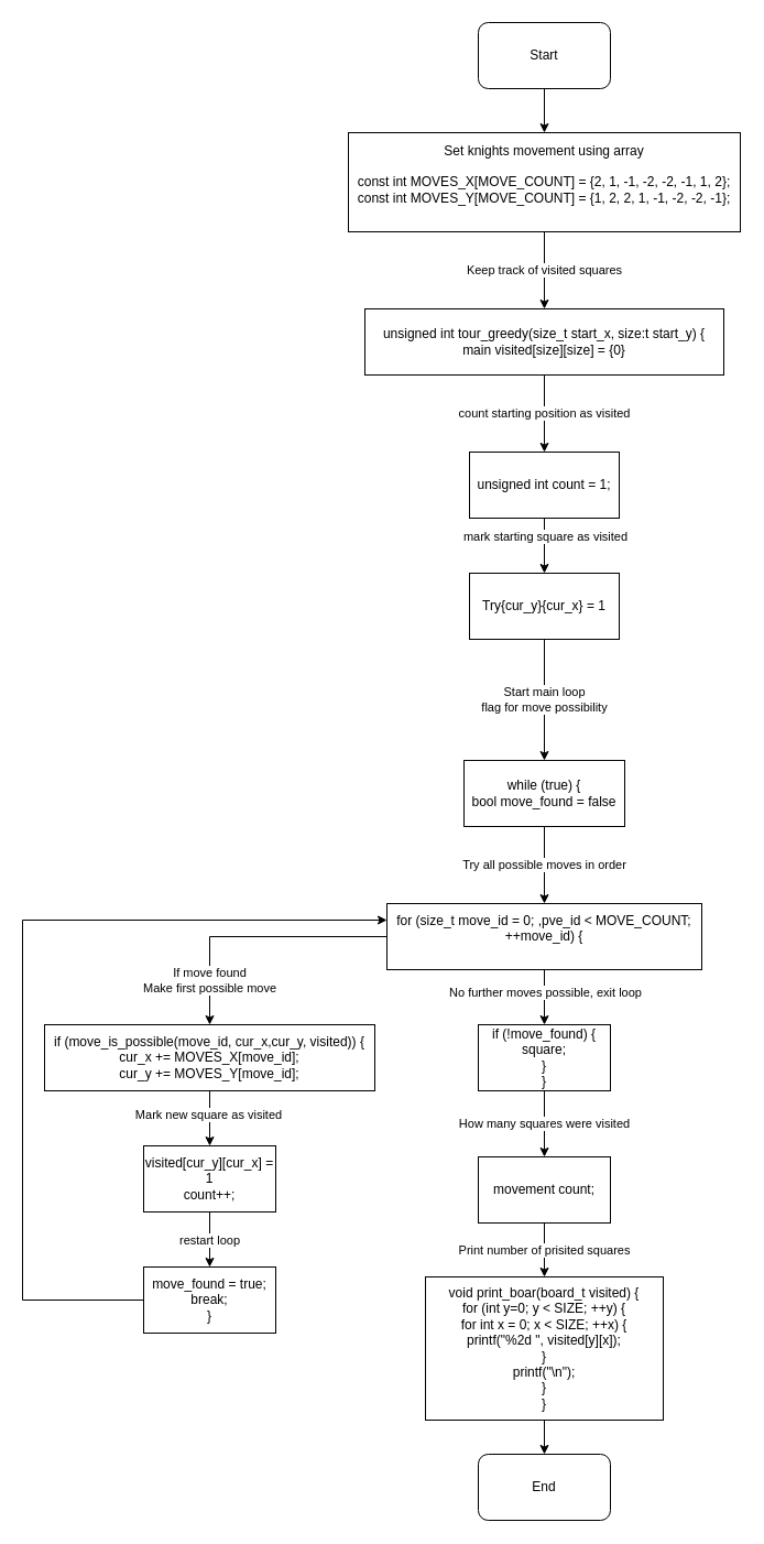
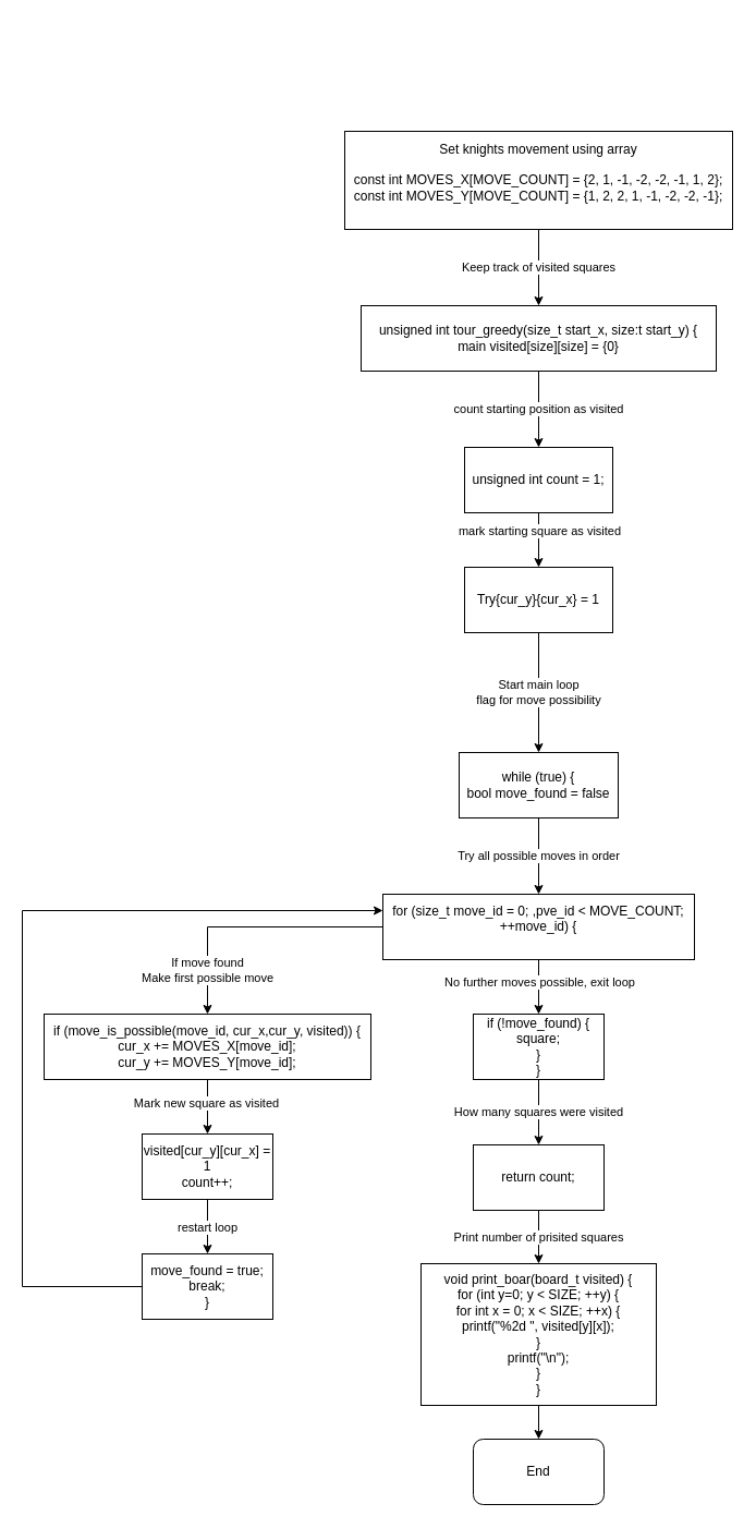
  <mxCell id="0" />
  <mxCell id="1" parent="0" />
- <mxCell id="2" style="edgeStyle=orthogonalEdgeStyle;rounded=0;orthogonalLoop=1;jettySize=auto;html=1;" edge="1" parent="1" source="3" target="5"><mxGeometry relative="1" as="geometry"><mxPoint x="494" y="160" as="targetPoint" /></mxGeometry></mxCell>
- <mxCell id="3" value="Start" style="rounded=1;whiteSpace=wrap;html=1;" vertex="1" parent="1"><mxGeometry x="434" y="20" width="120" height="60" as="geometry" /></mxCell>
  <mxCell id="4" value="Keep track of visited squares" style="edgeStyle=orthogonalEdgeStyle;rounded=0;orthogonalLoop=1;jettySize=auto;html=1;" edge="1" parent="1" source="5" target="7"><mxGeometry relative="1" as="geometry"><mxPoint x="494" y="250" as="targetPoint" /></mxGeometry></mxCell>
  <mxCell id="5" value="Set knights movement using array&lt;div&gt;&lt;br&gt;&lt;div&gt;const int MOVES_X[MOVE_COUNT] = {2, 1, -1, -2, -2, -1, 1, 2};&lt;/div&gt;&lt;div&gt;const int MOVES_Y[MOVE_COUNT] = {1, 2, 2, 1, -1, -2, -2, -1};&lt;/div&gt;&lt;div&gt;&lt;br&gt;&lt;/div&gt;&lt;/div&gt;" style="rounded=0;whiteSpace=wrap;html=1;" vertex="1" parent="1"><mxGeometry x="316" y="120" width="356" height="90" as="geometry" /></mxCell>
  <mxCell id="6" value="count starting position as visited" style="edgeStyle=orthogonalEdgeStyle;rounded=0;orthogonalLoop=1;jettySize=auto;html=1;" edge="1" parent="1" source="7" target="10"><mxGeometry relative="1" as="geometry"><mxPoint x="494" y="380" as="targetPoint" /><mxPoint as="offset" /></mxGeometry></mxCell>
  <mxCell id="7" value="unsigned int tour_greedy(size_t start_x, size:t start_y) {&lt;br&gt;main visited[size][size] = {0}" style="rounded=0;whiteSpace=wrap;html=1;" vertex="1" parent="1"><mxGeometry x="331" y="280" width="326" height="60" as="geometry" /></mxCell>
  <mxCell id="8" style="edgeStyle=orthogonalEdgeStyle;rounded=0;orthogonalLoop=1;jettySize=auto;html=1;" edge="1" parent="1" source="10" target="12"><mxGeometry relative="1" as="geometry"><mxPoint x="494" y="520" as="targetPoint" /></mxGeometry></mxCell>
  <mxCell id="9" value="mark starting square as visited" style="edgeLabel;html=1;align=center;verticalAlign=middle;resizable=0;points=[];" vertex="1" connectable="0" parent="8"><mxGeometry x="-0.345" relative="1" as="geometry"><mxPoint as="offset" /></mxGeometry></mxCell>
  <mxCell id="10" value="unsigned int count = 1;" style="rounded=0;whiteSpace=wrap;html=1;" vertex="1" parent="1"><mxGeometry x="426" y="410" width="136" height="60" as="geometry" /></mxCell>
  <mxCell id="11" value="&lt;div&gt;Start main loop&lt;/div&gt;flag for move possibility" style="edgeStyle=orthogonalEdgeStyle;rounded=0;orthogonalLoop=1;jettySize=auto;html=1;" edge="1" parent="1" source="12" target="14"><mxGeometry relative="1" as="geometry"><mxPoint x="494" y="650" as="targetPoint" /></mxGeometry></mxCell>
  <mxCell id="12" value="Try{cur_y}{cur_x} = 1" style="rounded=0;whiteSpace=wrap;html=1;" vertex="1" parent="1"><mxGeometry x="426" y="520" width="136" height="60" as="geometry" /></mxCell>
  <mxCell id="13" value="Try all possible moves in order" style="edgeStyle=orthogonalEdgeStyle;rounded=0;orthogonalLoop=1;jettySize=auto;html=1;" edge="1" parent="1" source="14" target="18"><mxGeometry relative="1" as="geometry"><mxPoint x="494" y="820" as="targetPoint" /></mxGeometry></mxCell>
  <mxCell id="14" value="while (true) {&lt;br&gt;bool move_found = false" style="rounded=0;whiteSpace=wrap;html=1;" vertex="1" parent="1"><mxGeometry x="421" y="690" width="146" height="60" as="geometry" /></mxCell>
  <mxCell id="15" value="If move found&lt;br&gt;Make first possible move" style="edgeStyle=orthogonalEdgeStyle;rounded=0;orthogonalLoop=1;jettySize=auto;html=1;" edge="1" parent="1" source="18" target="21"><mxGeometry x="0.668" relative="1" as="geometry"><mxPoint x="494" y="980" as="targetPoint" /><mxPoint as="offset" /></mxGeometry></mxCell>
  <mxCell id="16" style="edgeStyle=orthogonalEdgeStyle;rounded=0;orthogonalLoop=1;jettySize=auto;html=1;" edge="1" parent="1" source="18" target="25"><mxGeometry relative="1" as="geometry"><mxPoint x="760" y="910" as="targetPoint" /></mxGeometry></mxCell>
  <mxCell id="17" value="No further moves possible, exit loop" style="edgeLabel;html=1;align=center;verticalAlign=middle;resizable=0;points=[];" vertex="1" connectable="0" parent="16"><mxGeometry x="0.462" y="-2" relative="1" as="geometry"><mxPoint x="2" y="-17" as="offset" /></mxGeometry></mxCell>
  <mxCell id="18" value="for (size_t move_id = 0; ,pve_id &amp;lt; MOVE_COUNT; ++move_id) {&lt;br&gt;&lt;div&gt;&lt;br&gt;&lt;/div&gt;" style="rounded=0;whiteSpace=wrap;html=1;" vertex="1" parent="1"><mxGeometry x="351" y="820" width="286" height="60" as="geometry" /></mxCell>
  <mxCell id="19" style="edgeStyle=orthogonalEdgeStyle;rounded=0;orthogonalLoop=1;jettySize=auto;html=1;" edge="1" parent="1" source="21" target="23"><mxGeometry relative="1" as="geometry"><mxPoint x="228" y="1050" as="targetPoint" /></mxGeometry></mxCell>
  <mxCell id="20" value="Mark new square as visited" style="edgeLabel;html=1;align=center;verticalAlign=middle;resizable=0;points=[];" vertex="1" connectable="0" parent="19"><mxGeometry x="-0.153" y="-2" relative="1" as="geometry"><mxPoint as="offset" /></mxGeometry></mxCell>
  <mxCell id="21" value="if (move_is_possible(move_id, cur_x,cur_y, visited)) {&lt;br&gt;cur_x += MOVES_X[move_id];&lt;br&gt;cur_y += MOVES_Y[move_id];" style="rounded=0;whiteSpace=wrap;html=1;" vertex="1" parent="1"><mxGeometry x="40" y="930" width="300" height="60" as="geometry" /></mxCell>
  <mxCell id="22" value="restart loop" style="edgeStyle=orthogonalEdgeStyle;rounded=0;orthogonalLoop=1;jettySize=auto;html=1;" edge="1" parent="1" source="23" target="27"><mxGeometry x="0.025" relative="1" as="geometry"><mxPoint x="190" y="1150" as="targetPoint" /><mxPoint as="offset" /></mxGeometry></mxCell>
  <mxCell id="23" value="visited[cur_y][cur_x] = 1&lt;br&gt;count++;" style="rounded=0;whiteSpace=wrap;html=1;" vertex="1" parent="1"><mxGeometry x="130" y="1040" width="120" height="60" as="geometry" /></mxCell>
  <mxCell id="24" value="How many squares were visited" style="edgeStyle=orthogonalEdgeStyle;rounded=0;orthogonalLoop=1;jettySize=auto;html=1;" edge="1" parent="1" source="25" target="29"><mxGeometry relative="1" as="geometry"><mxPoint x="494" y="1040" as="targetPoint" /></mxGeometry></mxCell>
  <mxCell id="25" value="if (!move_found) {&lt;br&gt;square;&lt;br&gt;}&lt;br&gt;}" style="rounded=0;whiteSpace=wrap;html=1;" vertex="1" parent="1"><mxGeometry x="434" y="930" width="120" height="60" as="geometry" /></mxCell>
  <mxCell id="26" style="edgeStyle=orthogonalEdgeStyle;rounded=0;orthogonalLoop=1;jettySize=auto;html=1;entryX=0;entryY=0.25;entryDx=0;entryDy=0;" edge="1" parent="1" source="27" target="18"><mxGeometry relative="1" as="geometry"><Array as="points"><mxPoint x="20" y="1180" /><mxPoint x="20" y="835" /></Array></mxGeometry></mxCell>
  <mxCell id="27" value="move_found = true;&lt;br&gt;break;&lt;br&gt;}" style="rounded=0;whiteSpace=wrap;html=1;" vertex="1" parent="1"><mxGeometry x="130" y="1150" width="120" height="60" as="geometry" /></mxCell>
  <mxCell id="28" value="Print number of prisited squares" style="edgeStyle=orthogonalEdgeStyle;rounded=0;orthogonalLoop=1;jettySize=auto;html=1;" edge="1" parent="1" source="29" target="31"><mxGeometry relative="1" as="geometry"><mxPoint x="494" y="1160" as="targetPoint" /></mxGeometry></mxCell>
- <mxCell id="29" value="movement count;" style="rounded=0;whiteSpace=wrap;html=1;" vertex="1" parent="1"><mxGeometry x="434" y="1050" width="120" height="60" as="geometry" /></mxCell>
+ <mxCell id="29" value="return count;" style="rounded=0;whiteSpace=wrap;html=1;" vertex="1" parent="1"><mxGeometry x="434" y="1050" width="120" height="60" as="geometry" /></mxCell>
  <mxCell id="30" style="edgeStyle=orthogonalEdgeStyle;rounded=0;orthogonalLoop=1;jettySize=auto;html=1;" edge="1" parent="1" source="31" target="32"><mxGeometry relative="1" as="geometry"><mxPoint x="494" y="1350" as="targetPoint" /></mxGeometry></mxCell>
  <mxCell id="31" value="void print_boar(board_t visited) {&lt;br&gt;for (int y=0; y &amp;lt; SIZE; ++y) {&lt;br&gt;for int x = 0; x &amp;lt; SIZE; ++x) {&lt;br&gt;printf(&quot;%2d &quot;, visited[y][x]);&lt;br&gt;}&lt;br&gt;printf(&quot;\n&quot;);&lt;br&gt;}&lt;br&gt;}" style="rounded=0;whiteSpace=wrap;html=1;" vertex="1" parent="1"><mxGeometry x="386" y="1159" width="216" height="130" as="geometry" /></mxCell>
  <mxCell id="32" value="End" style="rounded=1;whiteSpace=wrap;html=1;" vertex="1" parent="1"><mxGeometry x="434" y="1320" width="120" height="60" as="geometry" /></mxCell>
